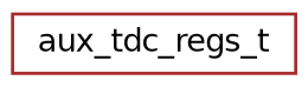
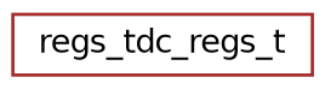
  digraph {
    rankdir=TB
-   n1 [color=brown fillcolor=white fontname=Helvetica fontsize=10 height=0.2 label=aux_tdc_regs_t shape=record style=filled width=0.4]
+   n1 [color=brown fillcolor=white fontname=Helvetica fontsize=10 height=0.2 label=regs_tdc_regs_t shape=record style=filled width=0.4]
  }
